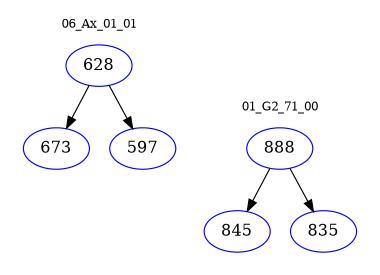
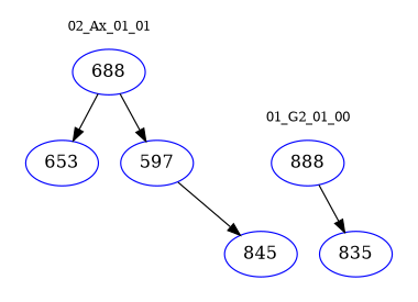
  digraph {
    node [color=blue]
    edge [color=black]
-   n1 [label=628]
-   n2 [label=673]
+   n1 [label=688]
+   n2 [label=653]
    n3 [label=597]
    n4 [label=888]
    n5 [label=835]
    n6 [label=845]
    subgraph cluster_1 {
      color=white
      fontsize=10
-     label="06_Ax_01_01"
+     label="02_Ax_01_01"
      n1
      n2
      n3
    }
    subgraph cluster_2 {
      color=white
      fontsize=10
-     label="01_G2_71_00"
+     label="01_G2_01_00"
      n4
      n5
      n6
    }
    n1 -> n2
    n1 -> n3
    n4 -> n5
-   n4 -> n6
+   n3 -> n6
  }
